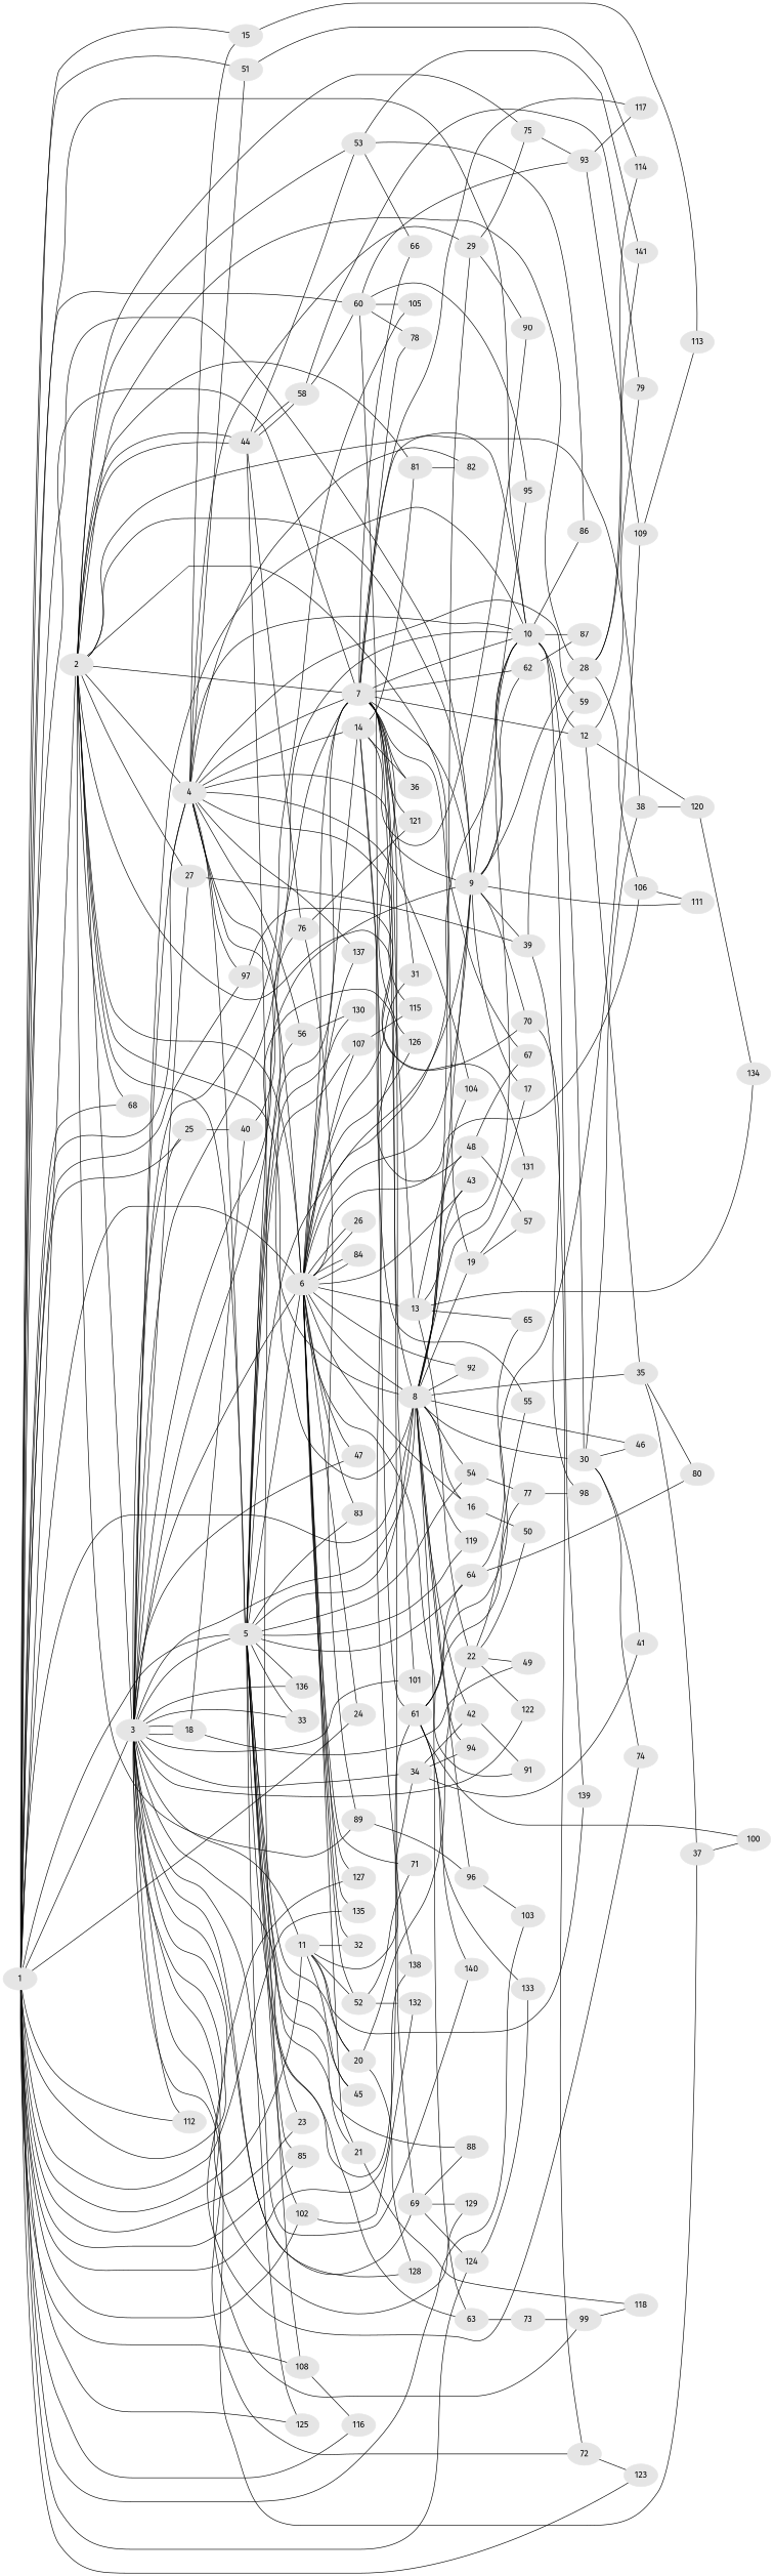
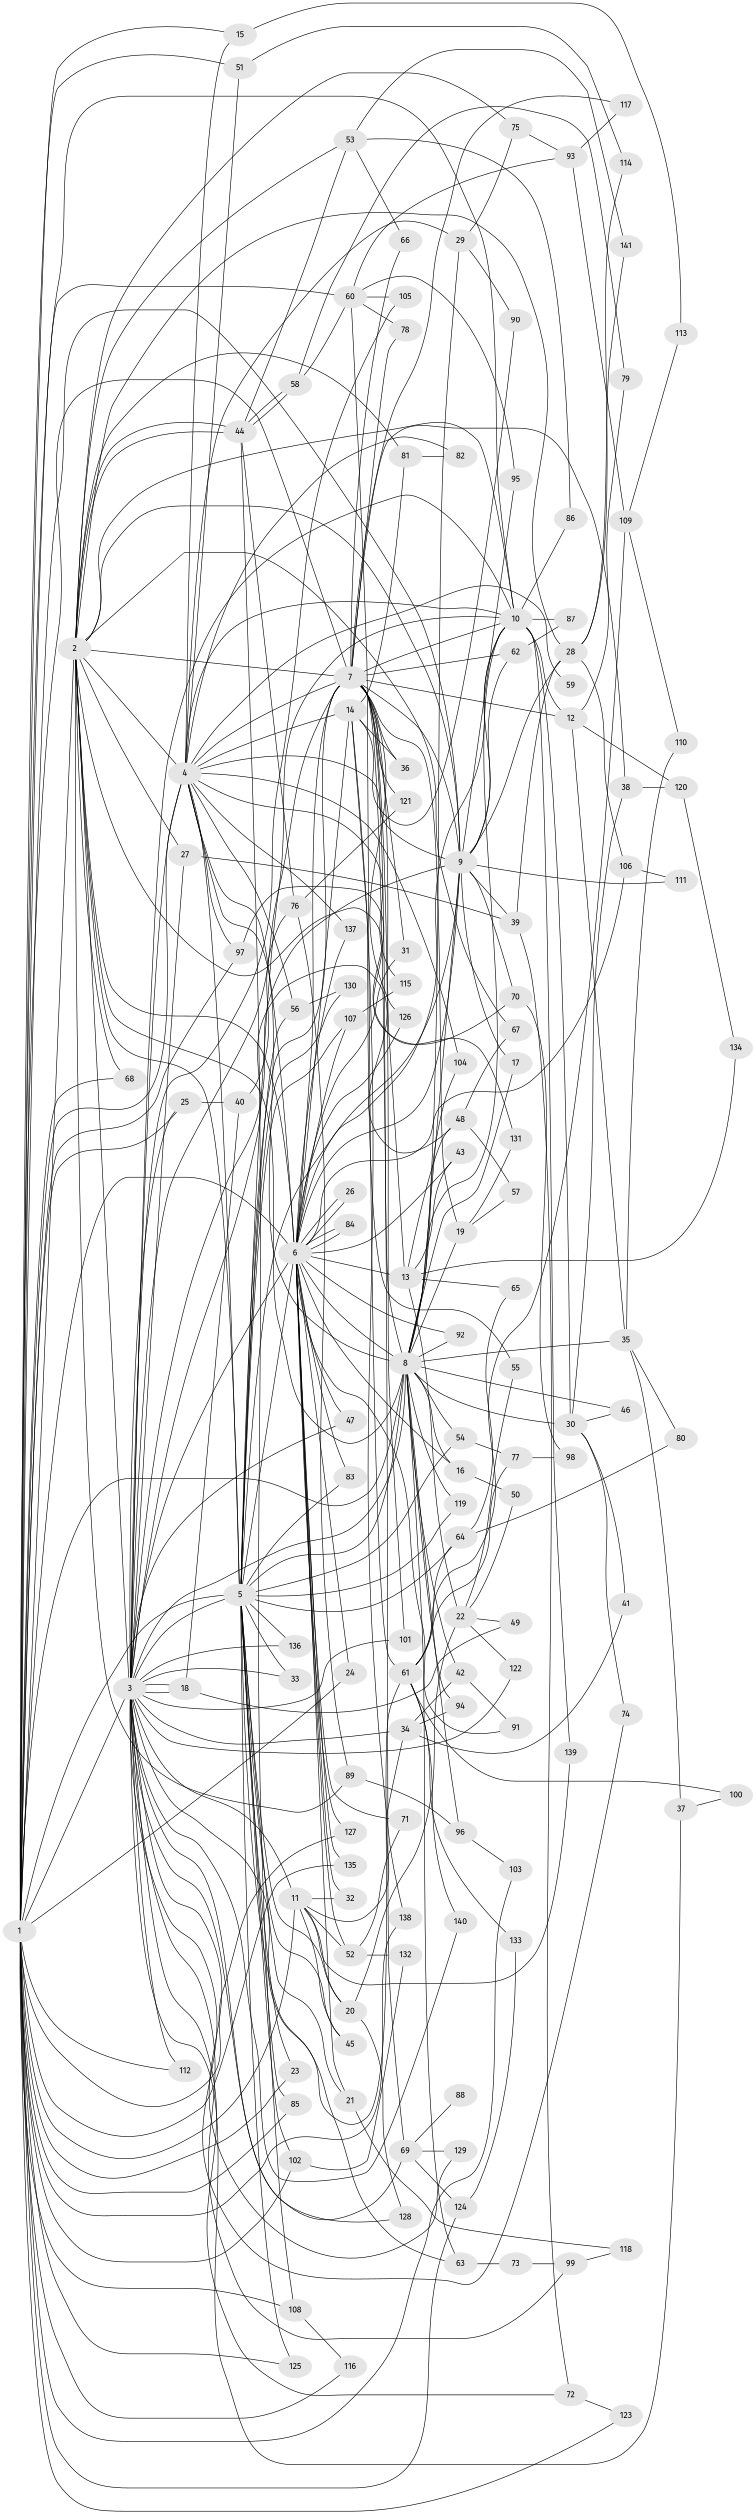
  graph {
    fontname="Fira Sans"
    rankdir=LR
    node [color=gray90 fontname="Fira Sans" style=filled]
    edge [fontname="Fira Sans"]
    1
    2
    3
    4
    5
    6
    7
    8
    9
    10
    11
    15
    23
    24
    25
    51
    60
    68
    85
    97
    102
    103
    108
    112
    116
    123
    124
    125
    127
    135
    138
    27
    28
    44
    53
    67
    70
    75
    81
    89
    18
    33
    34
    37
    47
    48
    61
    69
    72
    74
    99
    101
    105
    122
    128
    129
    136
    140
    14
    29
    56
    59
    82
    104
    115
    137
    20
    21
    45
    54
    63
    64
    83
    88
    107
    119
    130
    13
    16
    26
    31
    32
    43
    52
    71
    84
    91
    92
    106
    126
    12
    19
    36
    38
    62
    66
    78
    117
    121
    17
    30
    35
    42
    46
    94
    96
    39
    95
    111
    86
    87
    139
    113
    40
    114
    93
    131
    132
    133
    141
    76
    58
    98
    73
    49
    41
    100
    57
    77
    109
    118
    55
    90
    22
    65
    80
    134
    50
    79
    120
+   110
    1 -- 2
    1 -- 3
    1 -- 4
    1 -- 5
    1 -- 6
    1 -- 7
    1 -- 8
    1 -- 9
    1 -- 10
    1 -- 11
    1 -- 15
    1 -- 23
    1 -- 24
    1 -- 25
    1 -- 51
    1 -- 60
    1 -- 68
    1 -- 85
    1 -- 97
    1 -- 102
    1 -- 103
    1 -- 108
    1 -- 112
    1 -- 116
    1 -- 123
    1 -- 124
    1 -- 125
    1 -- 127
    1 -- 135
    1 -- 138
    2 -- 3
    2 -- 4
    2 -- 5
    2 -- 6
    2 -- 7
    2 -- 8
    2 -- 9
    2 -- 10
    2 -- 68
    2 -- 27
    2 -- 28
    2 -- 44
    2 -- 44
    2 -- 53
    2 -- 67
    2 -- 70
    2 -- 75
    2 -- 81
    2 -- 89
    3 -- 4
    3 -- 5
    3 -- 6
    3 -- 7
    3 -- 8
    3 -- 9
    3 -- 10
    3 -- 11
    3 -- 25
    3 -- 112
    3 -- 27
    3 -- 18
    3 -- 18
    3 -- 33
    3 -- 34
    3 -- 37
    3 -- 47
    3 -- 48
    3 -- 61
    3 -- 69
    3 -- 72
    3 -- 74
    3 -- 99
    3 -- 101
    3 -- 105
    3 -- 122
    3 -- 128
    3 -- 129
    3 -- 136
    3 -- 140
    4 -- 5
    4 -- 6
    4 -- 7
    4 -- 8
    4 -- 9
    4 -- 10
    4 -- 15
    4 -- 51
    4 -- 97
    4 -- 14
    4 -- 29
    4 -- 56
    4 -- 59
    4 -- 82
    4 -- 104
    4 -- 115
    4 -- 137
    5 -- 6
    5 -- 7
    5 -- 8
    5 -- 9
    5 -- 10
    5 -- 23
    5 -- 85
    5 -- 102
    5 -- 125
    5 -- 33
    5 -- 136
    5 -- 56
    5 -- 20
    5 -- 21
    5 -- 45
    5 -- 54
    5 -- 63
    5 -- 64
    5 -- 83
-   5 -- 88
    5 -- 107
    5 -- 119
    5 -- 130
    6 -- 7
    6 -- 8
    6 -- 9
    6 -- 10
    6 -- 24
    6 -- 127
    6 -- 135
    6 -- 47
    6 -- 14
    6 -- 137
    6 -- 21
    6 -- 83
    6 -- 107
    6 -- 13
    6 -- 16
    6 -- 26
    6 -- 26
    6 -- 31
    6 -- 32
    6 -- 43
    6 -- 52
    6 -- 71
    6 -- 84
    6 -- 84
    6 -- 91
    6 -- 92
    6 -- 106
    6 -- 126
    7 -- 8
    7 -- 9
    7 -- 10
    7 -- 69
    7 -- 101
    7 -- 13
    7 -- 31
    7 -- 126
    7 -- 12
    7 -- 19
    7 -- 36
    7 -- 38
    7 -- 62
    7 -- 66
    7 -- 78
    7 -- 117
    7 -- 121
    8 -- 9
    8 -- 10
    8 -- 29
    8 -- 104
    8 -- 54
    8 -- 63
    8 -- 119
    8 -- 16
    8 -- 92
    8 -- 19
    8 -- 17
    8 -- 30
    8 -- 35
    8 -- 42
    8 -- 46
    8 -- 94
    8 -- 96
    9 -- 10
    9 -- 28
    9 -- 70
    9 -- 62
    9 -- 17
    9 -- 39
    9 -- 95
    9 -- 111
    10 -- 12
    10 -- 30
    10 -- 86
    10 -- 87
    10 -- 139
    11 -- 34
    11 -- 20
    11 -- 45
    11 -- 32
    11 -- 52
    11 -- 139
    15 -- 113
    25 -- 40
    51 -- 114
    60 -- 61
    60 -- 105
    60 -- 78
    60 -- 95
    60 -- 93
    97 -- 131
    102 -- 132
    108 -- 116
    124 -- 133
    27 -- 39
    28 -- 106
    28 -- 114
    28 -- 141
    44 -- 108
    44 -- 53
    44 -- 76
    44 -- 58
    44 -- 58
    53 -- 66
    53 -- 86
    53 -- 141
    70 -- 98
    75 -- 93
    81 -- 82
    89 -- 96
    18 -- 40
    18 -- 49
    34 -- 42
    34 -- 94
    34 -- 41
    37 -- 100
    48 -- 67
    48 -- 57
    61 -- 140
    61 -- 64
    61 -- 133
    61 -- 100
    61 -- 77
    61 -- 109
    69 -- 124
    69 -- 129
    69 -- 88
    72 -- 123
    99 -- 118
    14 -- 138
    14 -- 81
    14 -- 36
    14 -- 55
    14 -- 90
    29 -- 75
    29 -- 90
    56 -- 130
    20 -- 128
    20 -- 22
    21 -- 118
    54 -- 77
    63 -- 73
    64 -- 65
    64 -- 80
    107 -- 115
    13 -- 48
    13 -- 43
    13 -- 22
    13 -- 65
    13 -- 134
    16 -- 50
    52 -- 71
    52 -- 132
    106 -- 111
    12 -- 35
    12 -- 79
    12 -- 120
    19 -- 131
    19 -- 57
    38 -- 120
    62 -- 87
    30 -- 74
    30 -- 38
    30 -- 46
    30 -- 41
    35 -- 37
    35 -- 80
+   35 -- 110
    42 -- 91
    96 -- 103
    39 -- 72
-   39 -- 59
+   39 -- 28
    40 -- 76
    93 -- 117
    93 -- 109
    76 -- 89
    76 -- 121
    58 -- 60
    58 -- 79
    73 -- 99
    77 -- 98
    109 -- 113
+   109 -- 110
    22 -- 122
    22 -- 49
    22 -- 55
    22 -- 50
    120 -- 134
  }
